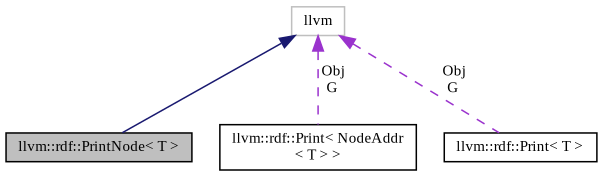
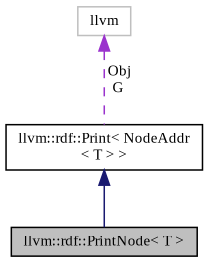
  digraph {
    fontname="Liberation Serif"
    node [color=black fontname="Liberation Serif" fontsize=10 shape=record]
    edge [color=darkorchid3 dir=back fontname="Liberation Serif" fontsize=10 labelfontname=Helvetica labelfontsize=10 style=dashed]
    n1 [fillcolor=grey75 fontcolor=black height=0.2 label="llvm::rdf::PrintNode\< T \>" style=filled width=0.4]
    n2 [height=0.2 label="llvm::rdf::Print\< NodeAddr\l\< T \> \>" width=0.4]
    n3 [color=grey75 height=0.2 label=llvm width=0.4]
-   n4 [height=0.2 label="llvm::rdf::Print\< T \>" width=0.4]
-   n3 -> n1 [color=midnightblue style=solid]
+   n2 -> n1 [color=midnightblue style=solid]
    n3 -> n2 [label=" Obj\nG"]
-   n3 -> n4 [label=" Obj\nG"]
  }
